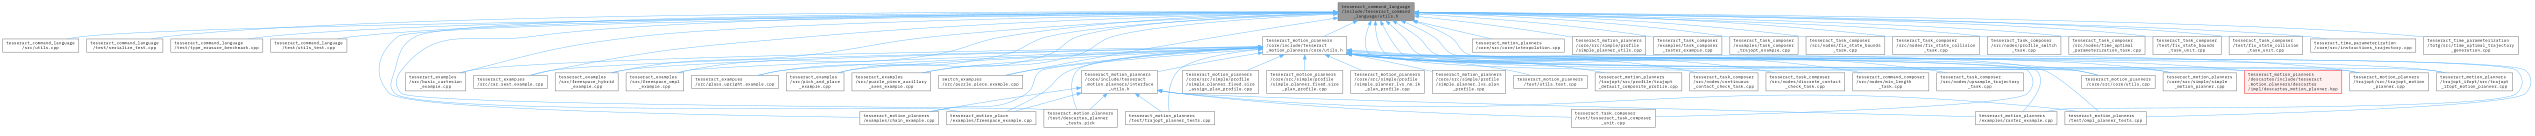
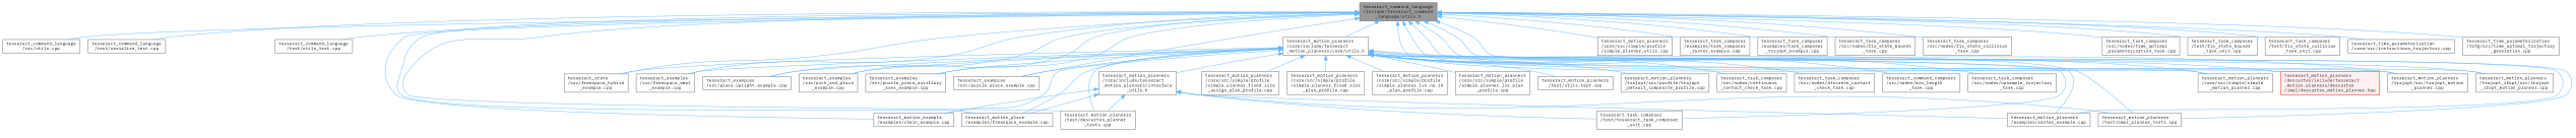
  digraph {
    fontname="IBM Plex Mono"
    node [color=grey40 fillcolor=white fontname="IBM Plex Mono" fontsize=10 shape=box style=filled]
    edge [color=steelblue1 dir=back fontname="IBM Plex Mono" fontsize=10 labelfontname=Helvetica labelfontsize=10 style=solid]
    n1 [color=gray40 fillcolor=grey60 fontcolor=black height=0.2 label="tesseract_command_language\l/include/tesseract_command\l_language/utils.h" width=0.4]
    n2 [height=0.2 label="tesseract_command_language\l/src/utils.cpp" width=0.4]
    n3 [height=0.2 label="tesseract_command_language\l/test/serialize_test.cpp" width=0.4]
-   n4 [height=0.2 label="tesseract_command_language\l/test/type_erasure_benchmark.cpp" width=0.4]
    n5 [height=0.2 label="tesseract_command_language\l/test/utils_test.cpp" width=0.4]
-   n6 [height=0.2 label="tesseract_examples\l/src/basic_cartesian\l_example.cpp" width=0.4]
-   n7 [height=0.2 label="tesseract_examples\l/src/car_seat_example.cpp" width=0.4]
-   n8 [height=0.2 label="tesseract_examples\l/src/freespace_hybrid\l_example.cpp" width=0.4]
+   n8 [height=0.2 label="tesseract_state\l/src/freespace_hybrid\l_example.cpp" width=0.4]
    n9 [height=0.2 label="tesseract_examples\l/src/freespace_ompl\l_example.cpp" width=0.4]
    n10 [height=0.2 label="tesseract_examples\l/src/glass_upright_example.cpp" width=0.4]
    n11 [height=0.2 label="tesseract_examples\l/src/pick_and_place\l_example.cpp" width=0.4]
    n12 [height=0.2 label="tesseract_examples\l/src/puzzle_piece_auxillary\l_axes_example.cpp" width=0.4]
-   n13 [height=0.2 label="switch_examples\l/src/puzzle_piece_example.cpp" width=0.4]
+   n13 [height=0.2 label="tesseract_examples\l/src/puzzle_piece_example.cpp" width=0.4]
    n14 [height=0.2 label="tesseract_motion_planners\l/core/include/tesseract\l_motion_planners/core/utils.h" width=0.4]
-   n15 [height=0.2 label="tesseract_motion_planners\l/examples/chain_example.cpp" width=0.4]
+   n15 [height=0.2 label="tesseract_motion_example\l/examples/chain_example.cpp" width=0.4]
    n16 [height=0.2 label="tesseract_motion_place\l/examples/freespace_example.cpp" width=0.4]
    n17 [height=0.2 label="tesseract_motion_planners\l/examples/raster_example.cpp" width=0.4]
-   n18 [height=0.2 label="tesseract_motion_planners\l/test/descartes_planner\l_tests.pick" width=0.4]
+   n18 [height=0.2 label="tesseract_motion_planners\l/test/descartes_planner\l_tests.cpp" width=0.4]
    n19 [height=0.2 label="tesseract_motion_planners\l/test/ompl_planner_tests.cpp" width=0.4]
-   n20 [height=0.2 label="tesseract_motion_planners\l/core/src/core/utils.cpp" width=0.4]
    n21 [height=0.2 label="tesseract_motion_planners\l/core/src/simple/simple\l_motion_planner.cpp" width=0.4]
    n22 [color=red fillcolor="#FFF0F0" height=0.2 label="tesseract_motion_planners\l/descartes/include/tesseract\l_motion_planners/descartes\l/impl/descartes_motion_planner.hpp" width=0.4]
    n23 [height=0.2 label="tesseract_motion_planners\l/trajopt/src/trajopt_motion\l_planner.cpp" width=0.4]
    n24 [height=0.2 label="tesseract_motion_planners\l/trajopt_ifopt/src/trajopt\l_ifopt_motion_planner.cpp" width=0.4]
-   n25 [height=0.2 label="tesseract_motion_planners\l/core/src/core/interpolation.cpp" width=0.4]
    n26 [height=0.2 label="tesseract_motion_planners\l/core/src/simple/profile\l/simple_planner_utils.cpp" width=0.4]
    n27 [height=0.2 label="tesseract_task_composer\l/examples/task_composer\l_raster_example.cpp" width=0.4]
    n28 [height=0.2 label="tesseract_task_composer\l/examples/task_composer\l_trajopt_example.cpp" width=0.4]
    n29 [height=0.2 label="tesseract_task_composer\l/src/nodes/fix_state_bounds\l_task.cpp" width=0.4]
    n30 [height=0.2 label="tesseract_task_composer\l/src/nodes/fix_state_collision\l_task.cpp" width=0.4]
-   n31 [height=0.2 label="tesseract_task_composer\l/src/nodes/profile_switch\l_task.cpp" width=0.4]
    n32 [height=0.2 label="tesseract_task_composer\l/src/nodes/time_optimal\l_parameterization_task.cpp" width=0.4]
    n33 [height=0.2 label="tesseract_task_composer\l/test/fix_state_bounds\l_task_unit.cpp" width=0.4]
    n34 [height=0.2 label="tesseract_task_composer\l/test/fix_state_collision\l_task_unit.cpp" width=0.4]
    n35 [height=0.2 label="tesseract_time_parameterization\l/core/src/instructions_trajectory.cpp" width=0.4]
    n36 [height=0.2 label="tesseract_time_parameterization\l/totg/src/time_optimal_trajectory\l_generation.cpp" width=0.4]
    n37 [height=0.2 label="tesseract_motion_planners\l/core/include/tesseract\l_motion_planners/interface\l_utils.h" width=0.4]
-   n38 [height=0.2 label="tesseract_motion_planners\l/test/trajopt_planner_tests.cpp" width=0.4]
    n39 [height=0.2 label="tesseract_task_composer\l/test/tesseract_task_composer\l_unit.cpp" width=0.4]
    n40 [height=0.2 label="tesseract_motion_planners\l/core/src/simple/profile\l/simple_planner_fixed_size\l_assign_plan_profile.cpp" width=0.4]
    n41 [height=0.2 label="tesseract_motion_planners\l/core/src/simple/profile\l/simple_planner_fixed_size\l_plan_profile.cpp" width=0.4]
    n42 [height=0.2 label="tesseract_motion_planners\l/core/src/simple/profile\l/simple_planner_lvs_no_ik\l_plan_profile.cpp" width=0.4]
    n43 [height=0.2 label="tesseract_motion_planners\l/core/src/simple/profile\l/simple_planner_lvs_plan\l_profile.cpp" width=0.4]
    n44 [height=0.2 label="tesseract_motion_planners\l/test/utils_test.cpp" width=0.4]
    n45 [height=0.2 label="tesseract_motion_planners\l/trajopt/src/profile/trajopt\l_default_composite_profile.cpp" width=0.4]
    n46 [height=0.2 label="tesseract_task_composer\l/src/nodes/continuous\l_contact_check_task.cpp" width=0.4]
    n47 [height=0.2 label="tesseract_task_composer\l/src/nodes/discrete_contact\l_check_task.cpp" width=0.4]
    n48 [height=0.2 label="tesseract_command_composer\l/src/nodes/min_length\l_task.cpp" width=0.4]
    n49 [height=0.2 label="tesseract_task_composer\l/src/nodes/upsample_trajectory\l_task.cpp" width=0.4]
    n1 -> n2
    n1 -> n3
-   n1 -> n4
    n1 -> n5
-   n1 -> n6
-   n1 -> n7
    n1 -> n8
    n1 -> n9
    n1 -> n10
    n1 -> n11
    n1 -> n12
    n1 -> n13
    n1 -> n14
    n1 -> n15
    n1 -> n16
    n1 -> n17
    n1 -> n18
    n1 -> n19
-   n1 -> n20
    n1 -> n21
    n1 -> n22
    n1 -> n23
    n1 -> n24
-   n1 -> n25
    n1 -> n26
    n1 -> n27
    n1 -> n28
    n1 -> n29
    n1 -> n30
-   n1 -> n31
    n1 -> n32
    n1 -> n33
    n1 -> n34
    n1 -> n35
    n1 -> n36
-   n14 -> n6
-   n14 -> n7
    n14 -> n8
    n14 -> n9
    n14 -> n10
    n14 -> n11
    n14 -> n12
    n14 -> n13
    n14 -> n15
    n14 -> n16
    n14 -> n17
    n14 -> n18
    n14 -> n19
-   n14 -> n20
    n14 -> n21
    n14 -> n22
    n14 -> n23
    n14 -> n24
    n14 -> n37
-   n14 -> n38
    n14 -> n39
    n14 -> n40
    n14 -> n41
    n14 -> n42
    n14 -> n43
    n14 -> n44
    n14 -> n45
    n14 -> n46
    n14 -> n47
    n14 -> n48
    n14 -> n49
    n37 -> n15
    n37 -> n16
    n37 -> n17
    n37 -> n18
    n37 -> n19
-   n37 -> n38
    n37 -> n39
  }
